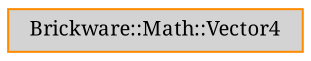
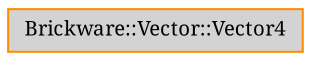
  digraph {
    rankdir=LR
    fontname="Noto Serif"
-   n1 [color=darkorange fillcolor=lightgrey fontname="Noto Serif" fontsize=10 height=0.2 label="Brickware::Math::Vector4" shape=record style=filled width=0.4]
+   n1 [color=darkorange fillcolor=lightgrey fontname="Noto Serif" fontsize=10 height=0.2 label="Brickware::Vector::Vector4" shape=record style=filled width=0.4]
  }
